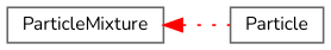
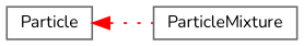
  digraph {
    rankdir=LR
    fontname=Nunito
    node [color=grey40 fillcolor=white fontname=Nunito fontsize=10 shape=box style=filled]
    n1 [height=0.2 label=Particle width=0.4]
    n2 [height=0.2 label=ParticleMixture width=0.4]
-   n2 -> n1 [color=red dir=back fontname=Nunito fontsize=10 labelfontname=Helvetica labelfontsize=10 style=dotted]
+   n1 -> n2 [color=red dir=back fontname=Nunito fontsize=10 labelfontname=Helvetica labelfontsize=10 style=dotted]
  }
